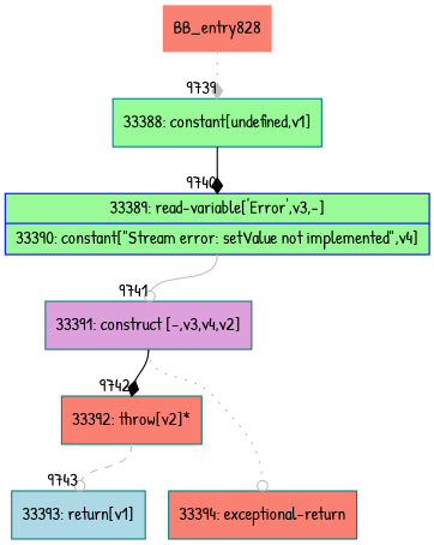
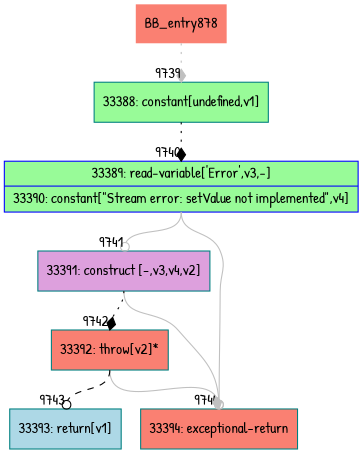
  digraph {
    fontname="Patrick Hand"
    rankdir=TD
    node [color=teal fillcolor=salmon fontname="Patrick Hand" shape=record style=filled]
    edge [arrowhead=diamond color=gray fontname="Patrick Hand" headport=n style=solid tailport=s]
-   BB_entry828 [shape=none]
+   BB_entry828 [shape=none label=BB_entry878]
    n2 [fillcolor=palegreen label="{33388: constant[undefined,v1]}"]
    n3 [color=blue fillcolor=palegreen label="{33389: read-variable['Error',v3,-]|33390: constant[\"Stream error: setValue not implemented\",v4]}"]
    n4 [fillcolor=plum label="{33391: construct [-,v3,v4,v2]}"]
    n5 [label="{33394: exceptional-return}"]
    n6 [label="{33392: throw[v2]*}"]
    n7 [fillcolor=lightblue label="{33393: return[v1]}"]
    BB_entry828 -> n2 [headlabel="    9739" style=dotted]
-   n2 -> n3 [headlabel="      9740" color=""]
+   n2 -> n3 [headlabel="      9740" style=dotted color=""]
    n3 -> n4 [arrowhead=odot headlabel="      9741"]
-   n4 -> n5 [arrowhead=odot style=dotted]
-   n4 -> n6 [headlabel="      9742" color=""]
-   n6 -> n7 [arrowhead=odot headlabel="      9743" style=dashed]
+   n3 -> n5 [arrowhead=odot headlabel="      9744"]
+   n4 -> n5 [arrowhead=odot]
+   n4 -> n6 [headlabel="      9742" style=dotted color=""]
+   n6 -> n5
+   n6 -> n7 [arrowhead=odot headlabel="      9743" style=dashed color=""]
  }
